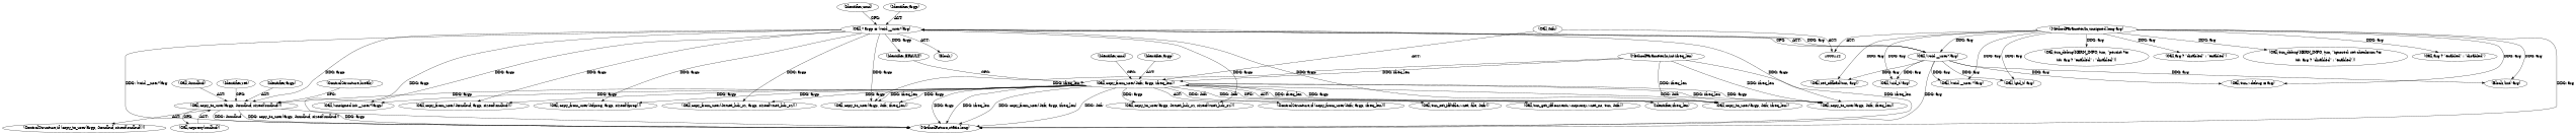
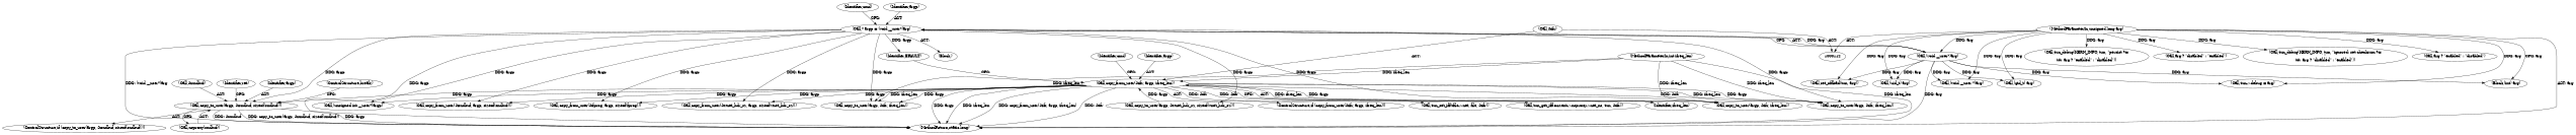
  digraph {
    n1 [label="(Call,copy_to_user(argp, &sndbuf, sizeof(sndbuf)))"]
    n2 [label="(MethodReturn,static long)"]
    n3 [label="(Call,nsproxy(sndbuf))"]
    n4 [label="(ControlStructure,if (copy_to_user(argp, &sndbuf, sizeof(sndbuf))))"]
    n5 [label="(Call,copy_from_user(&ifr, argp, ifreq_len))"]
    n6 [label="(Call,copy_from_user(&vnet_hdr_sz, argp, sizeof(vnet_hdr_sz)))"]
    n7 [label="(Call,copy_from_user(&fprog, argp, sizeof(fprog)))"]
    n8 [label="(ControlStructure,if (copy_from_user(&ifr, argp, ifreq_len)))"]
    n9 [label="(Call,copy_to_user(argp, &ifr, ifreq_len))"]
    n10 [label="(Call,copy_to_user(argp, &vnet_hdr_sz, sizeof(vnet_hdr_sz)))"]
    n11 [label="(Call,tun_set_iff(tfile->net, file, &ifr))"]
    n12 [label="(Call,tun_get_iff(current->nsproxy->net_ns, tun, &ifr))"]
    n13 [label="(Call,(unsigned int __user*)argp)"]
    n14 [label="(Call,copy_to_user(argp, &ifr, ifreq_len))"]
    n15 [label="(Call,copy_from_user(&sndbuf, argp, sizeof(sndbuf)))"]
    n16 [label="(Call,copy_to_user(argp, &ifr, ifreq_len))"]
    n17 [label="(Identifier,ifreq_len)"]
    n18 [label="(Call,* argp = (void __user*)arg)"]
    n19 [label="(Call,(void __user*)arg)"]
    n20 [label="(Block,)"]
    n21 [label="(Identifier,EFAULT)"]
    n22 [label="(Call,(gid_t) arg)"]
    n23 [label="(Call,(void __user *)arg)"]
    n24 [label="(Block,(int) arg)"]
    n25 [label="(Call,(uid_t) arg)"]
    n26 [label="(Call,tun->debug = arg)"]
    n27 [label="(Call,set_offload(tun, arg))"]
    n28 [label="(MethodParameterIn,unsigned long arg)"]
    n29 [label="(Call,tun_debug(KERN_INFO, tun, \"persist %s\n\",\n\t\t\t  arg ? \"enabled\" : \"disabled\"))"]
    n30 [label="(Call,arg ? \"disabled\" : \"enabled\")"]
    n31 [label="(Call,tun_debug(KERN_INFO, tun, \"ignored: set checksum %s\n\",\n\t\t\t  arg ? \"disabled\" : \"enabled\"))"]
    n32 [label="(Call,arg ? \"enabled\" : \"disabled\")"]
    1000112
    n34 [label="(MethodParameterIn,int ifreq_len)"]
    n35 [label="(Identifier,cmd)"]
    n36 [label="(Identifier,argp)"]
    n37 [label="(Identifier,cmd)"]
    n38 [label="(Identifier,argp)"]
    n39 [label="(Identifier,argp)"]
    n40 [label="(ControlStructure,break;)"]
    n41 [label="(Call,&ifr)"]
    n42 [label="(Call,&sndbuf)"]
    n43 [label="(Identifier,ret)"]
    n1 -> n2 [label="DDG: copy_to_user(argp, &sndbuf, sizeof(sndbuf))"]
    n1 -> n2 [label="DDG: argp"]
    n1 -> n2 [label="DDG: &sndbuf"]
    n1 -> n3 [label="CFG: "]
    n1 -> n4 [label="AST: "]
    n3 -> n1 [label="AST: "]
    n5 -> n1 [label="DDG: argp"]
    n5 -> n2 [label="DDG: argp"]
    n5 -> n2 [label="DDG: ifreq_len"]
    n5 -> n2 [label="DDG: copy_from_user(&ifr, argp, ifreq_len)"]
    n5 -> n2 [label="DDG: &ifr"]
    n5 -> n6 [label="DDG: argp"]
    n5 -> n7 [label="DDG: argp"]
    n5 -> n8 [label="AST: "]
    n5 -> n9 [label="DDG: argp"]
    n5 -> n9 [label="DDG: &ifr"]
    n5 -> n9 [label="DDG: ifreq_len"]
-   n5 -> n10 [label="DDG: argp"]
+   n10 -> n5 [label="DDG: argp"]
    n5 -> n11 [label="DDG: &ifr"]
    n5 -> n12 [label="DDG: &ifr"]
    n5 -> n13 [label="DDG: argp"]
    n5 -> n14 [label="DDG: argp"]
    n5 -> n14 [label="DDG: ifreq_len"]
    n5 -> n15 [label="DDG: argp"]
    n5 -> n16 [label="DDG: argp"]
    n5 -> n16 [label="DDG: ifreq_len"]
    n5 -> n17 [label="CFG: "]
    n17 -> n5 [label="AST: "]
    n18 -> n1 [label="DDG: argp"]
    n18 -> n2 [label="DDG: argp"]
    n18 -> n2 [label="DDG: (void __user*)arg"]
    n18 -> n6 [label="DDG: argp"]
    n18 -> n7 [label="DDG: argp"]
    n18 -> n9 [label="DDG: argp"]
    n18 -> n10 [label="DDG: argp"]
    n18 -> n13 [label="DDG: argp"]
    n18 -> n14 [label="DDG: argp"]
    n18 -> n15 [label="DDG: argp"]
    n18 -> n16 [label="DDG: argp"]
    n18 -> n19 [label="CFG: "]
    n18 -> n20 [label="AST: "]
    n18 -> n21 [label="DDG: argp"]
    n19 -> n2 [label="DDG: arg"]
    n19 -> n18 [label="AST: "]
    n19 -> n18 [label="DDG: arg"]
    n19 -> n22 [label="DDG: arg"]
    n19 -> n23 [label="DDG: arg"]
    n19 -> n24 [label="DDG: arg"]
    n19 -> n25 [label="DDG: arg"]
    n19 -> n26 [label="DDG: arg"]
    n19 -> n27 [label="DDG: arg"]
    n21 -> n5 [label="CFG: "]
-   n28 -> n2 [label="DDG: arg"]
+   n28 -> n2 [label="AST: arg"]
    n28 -> n19 [label="DDG: arg"]
    n28 -> n22 [label="DDG: arg"]
    n28 -> n23 [label="DDG: arg"]
-   n28 -> n24 [label="DDG: arg"]
+   n28 -> n24 [label="CFG: arg"]
    n28 -> n25 [label="DDG: arg"]
    n28 -> n26 [label="DDG: arg"]
    n28 -> n27 [label="DDG: arg"]
    n28 -> n29 [label="DDG: arg"]
    n28 -> n30 [label="DDG: arg"]
    n28 -> n31 [label="DDG: arg"]
    n28 -> n32 [label="DDG: arg"]
    n28 -> 1000112 [label="AST: "]
    n34 -> n2 [label="DDG: ifreq_len"]
    n34 -> n5 [label="DDG: ifreq_len"]
    n34 -> n9 [label="DDG: ifreq_len"]
    n34 -> n14 [label="DDG: ifreq_len"]
    n34 -> n16 [label="DDG: ifreq_len"]
    n35 -> n18 [label="CFG: "]
    n36 -> n18 [label="AST: "]
    n37 -> n5 [label="CFG: "]
    n38 -> n5 [label="AST: "]
    n39 -> n1 [label="AST: "]
    n40 -> n1 [label="CFG: "]
    n41 -> n5 [label="AST: "]
    n41 -> 1000112 [label="AST: "]
    n42 -> n1 [label="AST: "]
    n43 -> n1 [label="CFG: "]
  }
